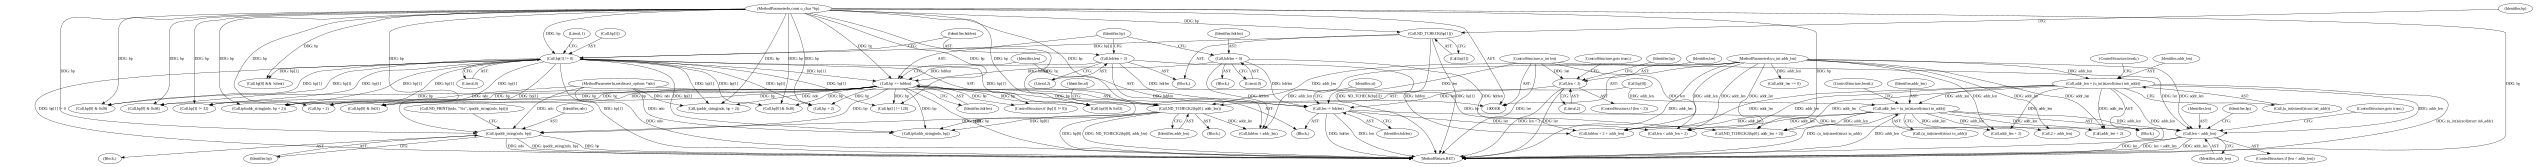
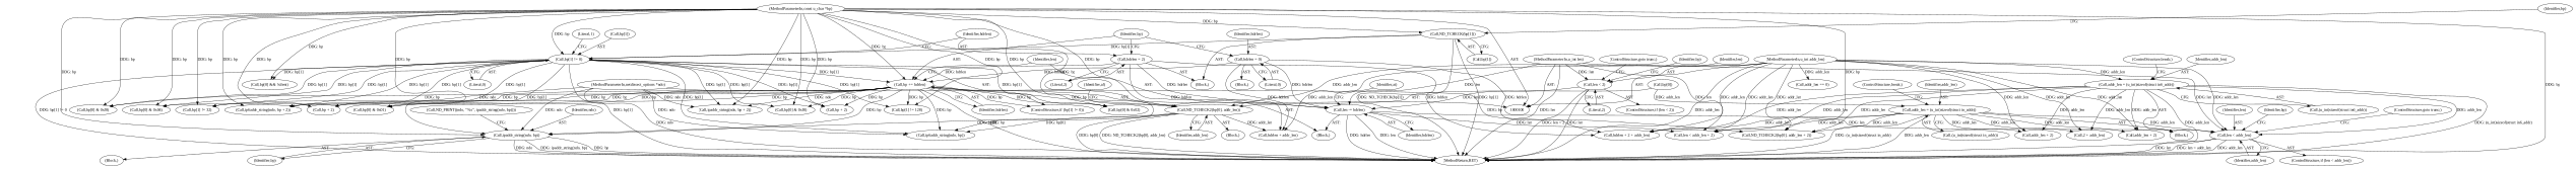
  digraph {
    fontname="Liberation Serif"
    node [fontname="Liberation Serif"]
    edge [fontname="Liberation Serif"]
    n1 [label="(Call,ipaddr_string(ndo, bp))"]
    n2 [label="(Identifier,bp)"]
    n3 [label="(MethodReturn,RET)"]
    n4 [label="(Block,)"]
    n5 [label="(MethodParameterIn,netdissect_options *ndo)"]
    n6 [label="(Call,ip6addr_string(ndo, bp))"]
    n7 [label="(Call,ipaddr_string(ndo, bp + 2))"]
    n8 [label="(Call,ip6addr_string(ndo, bp + 2))"]
    1000100
    n10 [label="(Call,bp[1] != 0)"]
    n11 [label="(Call,bp += hdrlen)"]
    n12 [label="(Call,bp[0] & 0x02)"]
    n13 [label="(ControlStructure,if (bp[1] != 0))"]
    n14 [label="(Call,bp + 2)"]
    n15 [label="(Call,bp[1] != 128)"]
    n16 [label="(Call,bp[0] & 0xf8)"]
    n17 [label="(Call,bp[0] & 0x04)"]
    n18 [label="(Literal,0)"]
    n19 [label="(Call,bp[0] && !silent)"]
    n20 [label="(Call,bp + 2)"]
    n21 [label="(Call,bp[1] != 32)"]
    n22 [label="(Call,bp[0] & 0x01)"]
    n23 [label="(Call,bp[0] & 0xf8)"]
    n24 [label="(Call,ND_TCHECK2(bp[0], addr_len))"]
    n25 [label="(Call,ND_TCHECK2(bp[0], addr_len + 2))"]
    n26 [label="(Identifier,hdrlen)"]
    n27 [label="(Block,)"]
    n28 [label="(Call,ND_TCHECK(bp[1]))"]
    n29 [label="(Call,bp[1])"]
    n30 [label="(Block,)"]
    n31 [label="(MethodParameterIn,const u_char *bp)"]
    n32 [label="(Call,hdrlen + addr_len)"]
    n33 [label="(Block,)"]
    n34 [label="(Identifier,addr_len)"]
    n35 [label="(Call,hdrlen = 0)"]
    n36 [label="(Call,len -= hdrlen)"]
    n37 [label="(Literal,0)"]
    n38 [label="(Call,hdrlen + 2 + addr_len)"]
    n39 [label="(Block,)"]
    n40 [label="(Call,len < addr_len)"]
    n41 [label="(Identifier,hdrlen)"]
    n42 [label="(Call,len < addr_len + 2)"]
    n43 [label="(Call,hdrlen = 2)"]
    n44 [label="(Literal,2)"]
    n45 [label="(Identifier,addr_len)"]
    n46 [label="(ControlStructure,if (len < addr_len))"]
    n47 [label="(Call,len < 2)"]
    n48 [label="(Literal,2)"]
    n49 [label="(ControlStructure,if (len < 2))"]
-   n50 [label="(ControlStructure,u_int len)"]
+   n50 [label="(MethodParameterIn,u_int len)"]
    n51 [label="(Call,addr_len = (u_int)sizeof(struct in_addr))"]
    n52 [label="(Call,addr_len + 2)"]
    n53 [label="(Block,)"]
    n54 [label="(Call,(u_int)sizeof(struct in_addr))"]
    n55 [label="(Call,2 + addr_len)"]
    n56 [label="(Call,addr_len + 2)"]
    n57 [label="(MethodParameterIn,u_int addr_len)"]
    n58 [label="(Call,addr_len = (u_int)sizeof(struct in6_addr))"]
    n59 [label="(Call,addr_len == 0)"]
    n60 [label="(Call,(u_int)sizeof(struct in6_addr))"]
    n61 [label="(Identifier,len)"]
    n62 [label="(Call,ND_PRINT((ndo, \"%s\", ipaddr_string(ndo, bp))))"]
    n63 [label="(ControlStructure,break;)"]
    n64 [label="(Identifier,len)"]
    n65 [label="(Identifier,bp)"]
    n66 [label="(Identifier,addr_len)"]
    n67 [label="(ControlStructure,goto trunc;)"]
    n68 [label="(ControlStructure,goto trunc;)"]
    n69 [label="(Identifier,bp)"]
    n70 [label="(Call,bp[0])"]
    n71 [label="(Identifier,af)"]
    n72 [label="(Literal,1)"]
    n73 [label="(Identifier,hdrlen)"]
    n74 [label="(Identifier,ndo)"]
    n75 [label="(Identifier,hdrlen)"]
    n76 [label="(Identifier,len)"]
    n77 [label="(Call,bp[1])"]
    n78 [label="(Identifier,at)"]
    n79 [label="(ControlStructure,break;)"]
    n80 [label="(Identifier,bp)"]
    n81 [label="(Identifier,addr_len)"]
    n82 [label="(Identifier,bp)"]
    n1 -> n2 [label="CFG: "]
    n1 -> n3 [label="DDG: ipaddr_string(ndo, bp)"]
    n1 -> n3 [label="DDG: bp"]
    n1 -> n3 [label="DDG: ndo"]
    n1 -> n4 [label="AST: "]
    n2 -> n1 [label="AST: "]
    n5 -> n1 [label="DDG: ndo"]
    n5 -> n3 [label="DDG: ndo"]
    n5 -> n6 [label="DDG: ndo"]
    n5 -> n7 [label="DDG: ndo"]
    n5 -> n8 [label="DDG: ndo"]
    n5 -> 1000100 [label="AST: "]
    n10 -> n1 [label="DDG: bp[1]"]
    n10 -> n3 [label="DDG: bp[1]"]
    n10 -> n3 [label="DDG: bp[1] != 0"]
    n10 -> n6 [label="DDG: bp[1]"]
    n10 -> n7 [label="DDG: bp[1]"]
    n10 -> n8 [label="DDG: bp[1]"]
    n10 -> n11 [label="DDG: bp[1]"]
    n10 -> n12 [label="DDG: bp[1]"]
    n10 -> n13 [label="AST: "]
    n10 -> n14 [label="DDG: bp[1]"]
    n10 -> n15 [label="DDG: bp[1]"]
    n10 -> n16 [label="DDG: bp[1]"]
    n10 -> n17 [label="DDG: bp[1]"]
    n10 -> n18 [label="CFG: "]
    n10 -> n19 [label="DDG: bp[1]"]
    n10 -> n20 [label="DDG: bp[1]"]
    n10 -> n21 [label="DDG: bp[1]"]
    n10 -> n22 [label="DDG: bp[1]"]
    n10 -> n23 [label="DDG: bp[1]"]
    n11 -> n1 [label="DDG: bp"]
    n11 -> n3 [label="DDG: bp"]
    n11 -> n6 [label="DDG: bp"]
    n11 -> n7 [label="DDG: ndo"]
    n11 -> n8 [label="DDG: bp"]
    n11 -> n12 [label="DDG: bp"]
    n11 -> n13 [label="DDG: bp"]
    n11 -> n14 [label="DDG: bp"]
    n11 -> n15 [label="DDG: bp"]
    n11 -> n16 [label="DDG: bp"]
    n11 -> n17 [label="DDG: bp"]
    n11 -> n20 [label="DDG: bp"]
    n11 -> n21 [label="DDG: bp"]
    n11 -> n22 [label="DDG: bp"]
    n11 -> n23 [label="DDG: bp"]
    n11 -> n24 [label="DDG: bp"]
    n11 -> n25 [label="DDG: bp"]
    n11 -> n26 [label="CFG: "]
    n11 -> n27 [label="AST: "]
    n18 -> n10 [label="AST: "]
    n24 -> n1 [label="DDG: bp[0]"]
    n24 -> n3 [label="DDG: ND_TCHECK2(bp[0], addr_len)"]
    n24 -> n3 [label="DDG: bp[0]"]
    n24 -> n6 [label="DDG: bp[0]"]
    n24 -> n32 [label="DDG: addr_len"]
    n24 -> n33 [label="AST: "]
    n24 -> n34 [label="CFG: "]
    n26 -> n11 [label="AST: "]
    n28 -> n3 [label="DDG: bp[1]"]
    n28 -> n3 [label="DDG: ND_TCHECK(bp[1])"]
    n28 -> n10 [label="DDG: bp[1]"]
    n28 -> n29 [label="CFG: "]
    n28 -> n30 [label="AST: "]
    n29 -> n28 [label="AST: "]
    n31 -> n1 [label="DDG: bp"]
    n31 -> n3 [label="DDG: bp"]
    n31 -> n6 [label="DDG: bp"]
    n31 -> n7 [label="DDG: bp"]
    n31 -> n8 [label="DDG: bp"]
    n31 -> 1000100 [label="AST: "]
    n31 -> n10 [label="DDG: bp"]
    n31 -> n11 [label="DDG: bp"]
    n31 -> n12 [label="DDG: bp"]
    n31 -> n14 [label="DDG: bp"]
    n31 -> n15 [label="DDG: bp"]
    n31 -> n16 [label="DDG: bp"]
    n31 -> n17 [label="DDG: bp"]
    n31 -> n19 [label="DDG: bp"]
    n31 -> n20 [label="DDG: bp"]
    n31 -> n21 [label="DDG: bp"]
    n31 -> n22 [label="DDG: bp"]
    n31 -> n23 [label="DDG: bp"]
    n31 -> n24 [label="DDG: bp"]
    n31 -> n25 [label="DDG: bp"]
    n31 -> n28 [label="DDG: bp"]
    n34 -> n24 [label="AST: "]
    n35 -> n11 [label="DDG: hdrlen"]
    n35 -> n32 [label="DDG: hdrlen"]
    n35 -> n36 [label="DDG: hdrlen"]
    n35 -> n37 [label="CFG: "]
    n35 -> n38 [label="DDG: hdrlen"]
    n35 -> n39 [label="AST: "]
    n36 -> n3 [label="DDG: hdrlen"]
    n36 -> n3 [label="DDG: len"]
    n36 -> n27 [label="AST: "]
    n36 -> n40 [label="DDG: len"]
    n36 -> n41 [label="CFG: "]
    n36 -> n42 [label="DDG: len"]
    n37 -> n35 [label="AST: "]
    n40 -> n3 [label="DDG: addr_len"]
    n40 -> n3 [label="DDG: len"]
    n40 -> n3 [label="DDG: len < addr_len"]
    n40 -> n45 [label="CFG: "]
    n40 -> n46 [label="AST: "]
    n41 -> n36 [label="AST: "]
    n43 -> n11 [label="DDG: hdrlen"]
    n43 -> n30 [label="AST: "]
    n43 -> n32 [label="DDG: hdrlen"]
    n43 -> n36 [label="DDG: hdrlen"]
    n43 -> n38 [label="DDG: hdrlen"]
    n43 -> n44 [label="CFG: "]
    n44 -> n43 [label="AST: "]
    n45 -> n40 [label="AST: "]
    n47 -> n3 [label="DDG: len"]
    n47 -> n3 [label="DDG: len < 2"]
    n47 -> n36 [label="DDG: len"]
    n47 -> n48 [label="CFG: "]
    n47 -> n49 [label="AST: "]
    n48 -> n47 [label="AST: "]
    n50 -> n3 [label="DDG: len"]
    n50 -> 1000100 [label="AST: "]
    n50 -> n36 [label="DDG: len"]
    n50 -> n40 [label="DDG: len"]
    n50 -> n42 [label="DDG: len"]
    n50 -> n47 [label="DDG: len"]
    n51 -> n3 [label="DDG: addr_len"]
    n51 -> n3 [label="DDG: (u_int)sizeof(struct in_addr)"]
    n51 -> n25 [label="DDG: addr_len"]
    n51 -> n38 [label="DDG: addr_len"]
    n51 -> n40 [label="DDG: addr_len"]
    n51 -> n42 [label="DDG: addr_len"]
    n51 -> n52 [label="DDG: addr_len"]
    n51 -> n53 [label="AST: "]
    n51 -> n54 [label="CFG: "]
    n51 -> n55 [label="DDG: addr_len"]
    n51 -> n56 [label="DDG: addr_len"]
    n54 -> n51 [label="AST: "]
    n57 -> n3 [label="DDG: addr_len"]
    n57 -> 1000100 [label="AST: "]
    n57 -> n24 [label="DDG: addr_len"]
    n57 -> n25 [label="DDG: addr_len"]
    n57 -> n32 [label="DDG: addr_len"]
    n57 -> n38 [label="DDG: addr_len"]
    n57 -> n40 [label="DDG: addr_len"]
    n57 -> n42 [label="DDG: addr_len"]
    n57 -> n52 [label="DDG: addr_len"]
    n57 -> n55 [label="DDG: addr_len"]
    n57 -> n56 [label="DDG: addr_len"]
    n57 -> n58 [label="DDG: addr_len"]
    n57 -> n59 [label="DDG: addr_len"]
    n58 -> n3 [label="DDG: addr_len"]
    n58 -> n3 [label="DDG: (u_int)sizeof(struct in6_addr)"]
    n58 -> n25 [label="DDG: addr_len"]
    n58 -> n38 [label="DDG: addr_len"]
    n58 -> n40 [label="DDG: addr_len"]
    n58 -> n42 [label="DDG: addr_len"]
    n58 -> n52 [label="DDG: addr_len"]
    n58 -> n53 [label="AST: "]
-   n58 -> n51 [label="DDG: addr_len"]
+   n58 -> n55 [label="DDG: addr_len"]
    n58 -> n56 [label="DDG: addr_len"]
    n58 -> n60 [label="CFG: "]
    n60 -> n58 [label="AST: "]
    n61 -> n47 [label="AST: "]
    n62 -> n1 [label="CFG: "]
    n63 -> n51 [label="CFG: "]
    n64 -> n11 [label="CFG: "]
    n64 -> n36 [label="AST: "]
    n65 -> n11 [label="AST: "]
    n65 -> n35 [label="CFG: "]
    n65 -> n43 [label="CFG: "]
    n66 -> n58 [label="AST: "]
    n67 -> n40 [label="CFG: "]
    n68 -> n47 [label="CFG: "]
    n69 -> n47 [label="CFG: "]
    n70 -> n24 [label="AST: "]
    n70 -> n51 [label="DDG: addr_len"]
    n71 -> n24 [label="CFG: "]
    n72 -> n10 [label="CFG: "]
    n73 -> n35 [label="AST: "]
    n74 -> n1 [label="AST: "]
    n75 -> n10 [label="CFG: "]
    n75 -> n43 [label="AST: "]
    n76 -> n40 [label="AST: "]
    n77 -> n10 [label="AST: "]
    n78 -> n36 [label="CFG: "]
    n79 -> n58 [label="CFG: "]
    n80 -> n40 [label="CFG: "]
    n81 -> n51 [label="AST: "]
    n82 -> n28 [label="CFG: "]
  }
